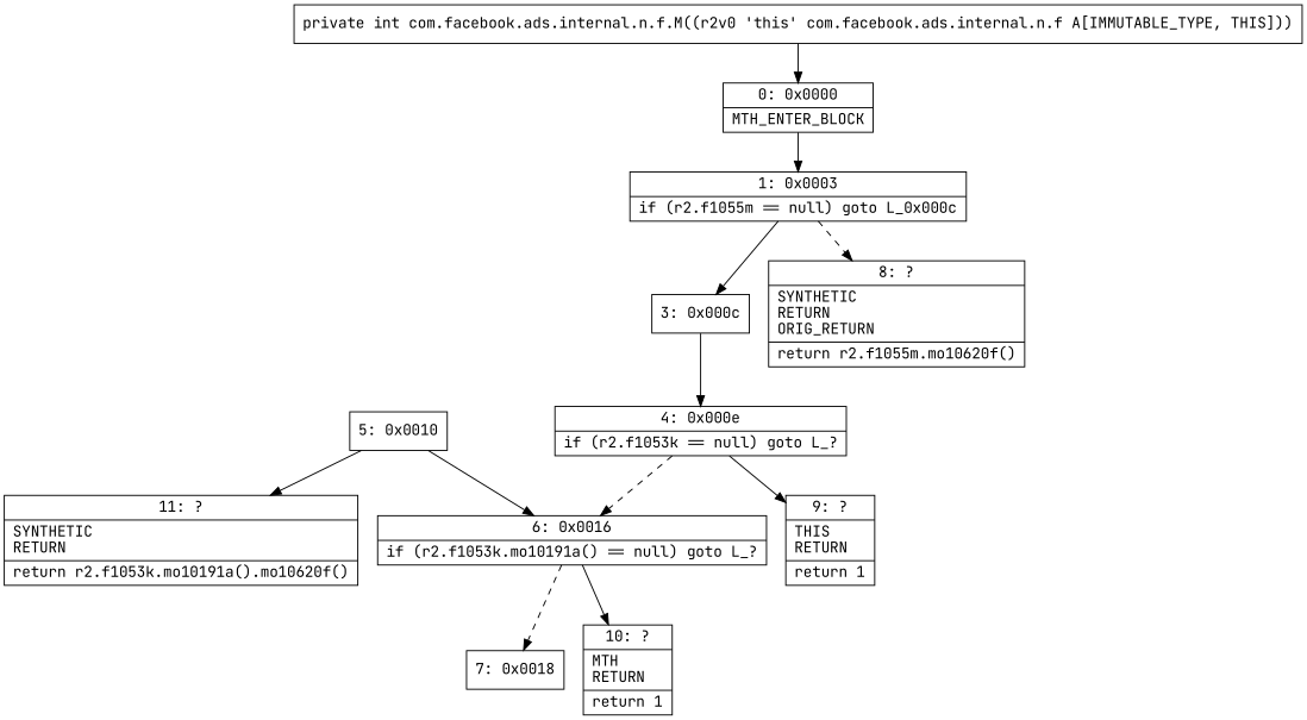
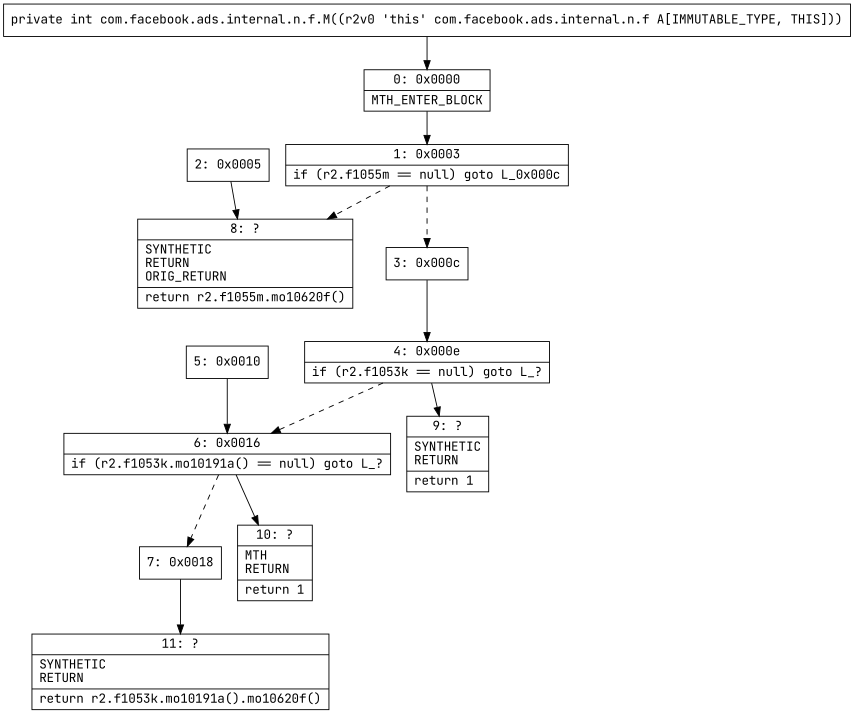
  digraph {
    fontname="JetBrains Mono"
    node [fontname="JetBrains Mono" shape=record]
    edge [fontname="JetBrains Mono"]
    n1 [label="{0\:\ 0x0000|MTH_ENTER_BLOCK\l}"]
    n2 [label="{1\:\ 0x0003|if (r2.f1055m == null) goto L_0x000c\l}"]
    n3 [label="{3\:\ 0x000c}"]
    n4 [label="{8\:\ ?|SYNTHETIC\lRETURN\lORIG_RETURN\l|return r2.f1055m.mo10620f()\l}"]
+   n5 [label="{2\:\ 0x0005}"]
    n6 [label="{4\:\ 0x000e|if (r2.f1053k == null) goto L_?\l}"]
-   n7 [label="{9\:\ ?|THIS\lRETURN\l|return 1\l}"]
+   n7 [label="{9\:\ ?|SYNTHETIC\lRETURN\l|return 1\l}"]
    n8 [label="{6\:\ 0x0016|if (r2.f1053k.mo10191a() == null) goto L_?\l}"]
    n9 [label="{5\:\ 0x0010}"]
    n10 [label="{7\:\ 0x0018}"]
    n11 [label="{10\:\ ?|MTH\lRETURN\l|return 1\l}"]
    n12 [label="{11\:\ ?|SYNTHETIC\lRETURN\l|return r2.f1053k.mo10191a().mo10620f()\l}"]
    n13 [label="{private int com.facebook.ads.internal.n.f.M((r2v0 'this' com.facebook.ads.internal.n.f A[IMMUTABLE_TYPE, THIS])) }"]
    n1 -> n2
-   n2 -> n3
+   n2 -> n3 [style=dashed]
    n2 -> n4 [style=dashed]
    n3 -> n6
+   n5 -> n4
    n6 -> n7
    n6 -> n8 [style=dashed]
    n8 -> n10 [style=dashed]
    n8 -> n11
    n9 -> n8
-   n9 -> n12
+   n10 -> n12
    n13 -> n1
  }
